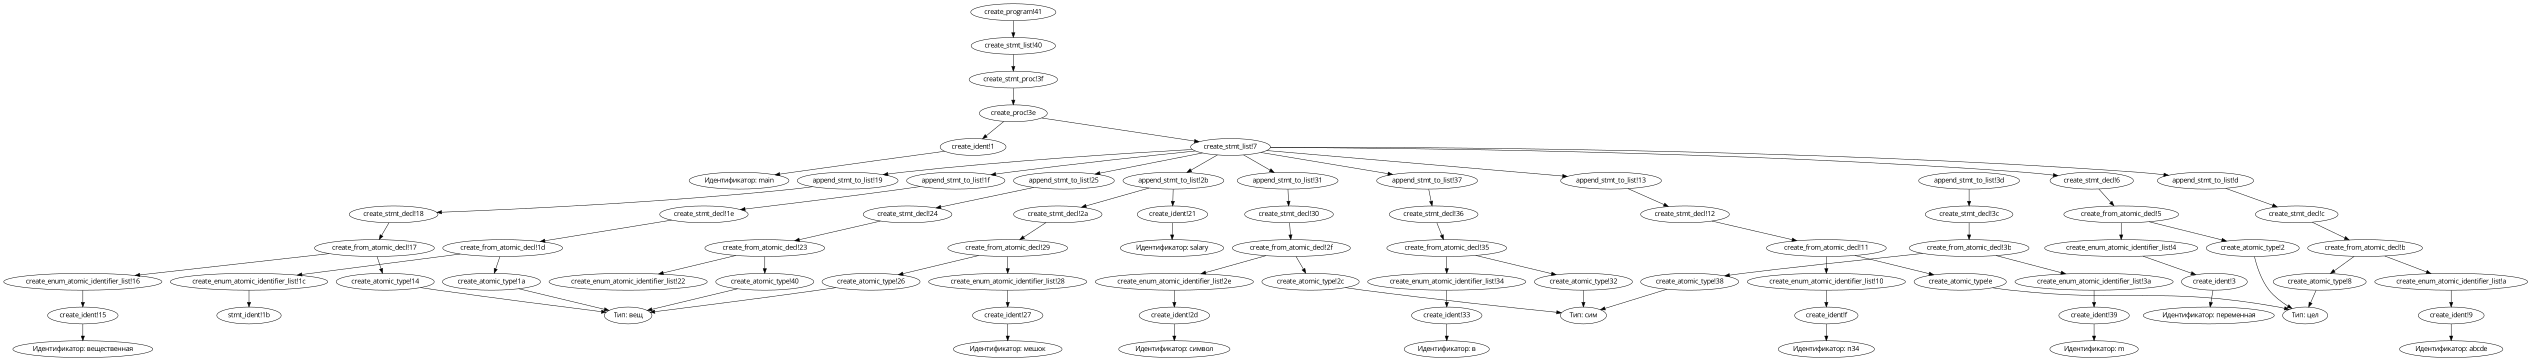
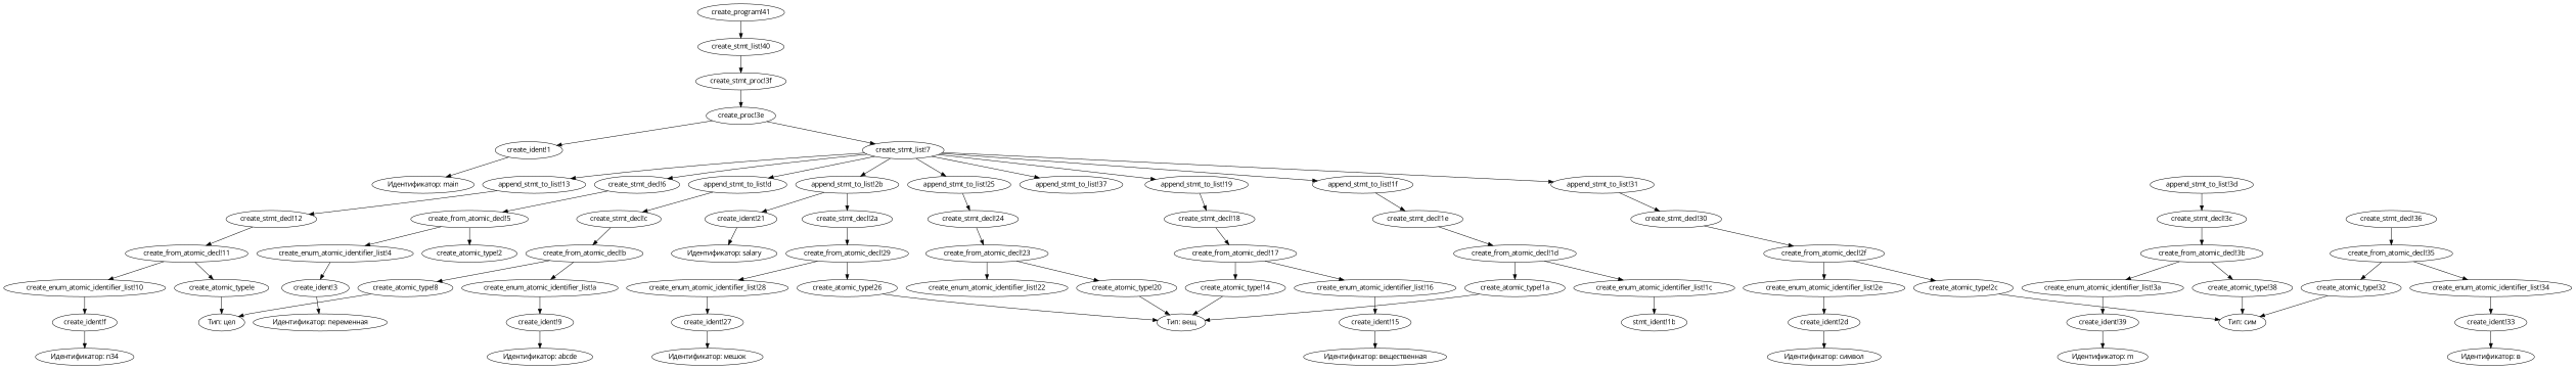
  digraph {
    fontname="Open Sans"
    node [fontname="Open Sans"]
    edge [fontname="Open Sans"]
    "create_ident!1"
    "Идентификатор: main"
    "create_atomic_type!2"
    "Тип: цел"
    "create_ident!3"
    "Идентификатор: переменная"
    "create_enum_atomic_identifier_list!4"
    "create_from_atomic_decl!5"
    "create_stmt_decl!6"
    "create_stmt_list!7"
    "append_stmt_to_list!d"
    "append_stmt_to_list!13"
    "append_stmt_to_list!19"
    "append_stmt_to_list!1f"
    "append_stmt_to_list!25"
    "append_stmt_to_list!2b"
    "append_stmt_to_list!31"
    "append_stmt_to_list!37"
    "create_stmt_decl!c"
    "create_stmt_decl!12"
    "create_stmt_decl!18"
    "create_stmt_decl!1e"
    "create_stmt_decl!24"
    "create_ident!21"
    "create_stmt_decl!2a"
    "create_stmt_decl!30"
    "create_stmt_decl!36"
    "append_stmt_to_list!3d"
    "create_stmt_decl!3c"
    "create_atomic_type!8"
    "create_ident!9"
    "Идентификатор: abcde"
    "create_enum_atomic_identifier_list!a"
    "create_from_atomic_decl!b"
    "create_atomic_type!e"
    "create_ident!f"
    "Идентификатор: п34"
    "create_enum_atomic_identifier_list!10"
    "create_from_atomic_decl!11"
    "create_atomic_type!14"
    "Тип: вещ"
    "create_ident!15"
    "Идентификатор: вещественная"
    "create_enum_atomic_identifier_list!16"
    "create_from_atomic_decl!17"
    "create_atomic_type!1a"
    n47 [label="stmt_ident!1b"]
    "create_enum_atomic_identifier_list!1c"
    "create_from_atomic_decl!1d"
-   "create_atomic_type!20" [label="create_atomic_type!40"]
+   "create_atomic_type!20"
    "Идентификатор: salary"
    "create_from_atomic_decl!23"
    "create_enum_atomic_identifier_list!22"
    "create_atomic_type!26"
    "create_ident!27"
    "Идентификатор: мешок"
    "create_enum_atomic_identifier_list!28"
    "create_from_atomic_decl!29"
    "create_atomic_type!2c"
    "Тип: сим"
    "create_ident!2d"
    "Идентификатор: символ"
    "create_enum_atomic_identifier_list!2e"
    "create_from_atomic_decl!2f"
    "create_atomic_type!32"
    "create_ident!33"
    "Идентификатор: в"
    "create_enum_atomic_identifier_list!34"
    "create_from_atomic_decl!35"
    "create_atomic_type!38"
    "create_ident!39"
    "Идентификатор: m"
    "create_enum_atomic_identifier_list!3a"
    "create_from_atomic_decl!3b"
    "create_proc!3e"
    "create_stmt_proc!3f"
    "create_stmt_list!40"
    "create_program!41"
    "create_ident!1" -> "Идентификатор: main"
-   "create_atomic_type!2" -> "Тип: цел"
    "create_ident!3" -> "Идентификатор: переменная"
    "create_enum_atomic_identifier_list!4" -> "create_ident!3"
    "create_from_atomic_decl!5" -> "create_atomic_type!2"
    "create_from_atomic_decl!5" -> "create_enum_atomic_identifier_list!4"
    "create_stmt_decl!6" -> "create_from_atomic_decl!5"
    "create_stmt_list!7" -> "create_stmt_decl!6"
    "create_stmt_list!7" -> "append_stmt_to_list!d"
    "create_stmt_list!7" -> "append_stmt_to_list!13"
    "create_stmt_list!7" -> "append_stmt_to_list!19"
    "create_stmt_list!7" -> "append_stmt_to_list!1f"
    "create_stmt_list!7" -> "append_stmt_to_list!25"
    "create_stmt_list!7" -> "append_stmt_to_list!2b"
    "create_stmt_list!7" -> "append_stmt_to_list!31"
    "create_stmt_list!7" -> "append_stmt_to_list!37"
    "append_stmt_to_list!d" -> "create_stmt_decl!c"
    "append_stmt_to_list!13" -> "create_stmt_decl!12"
    "append_stmt_to_list!19" -> "create_stmt_decl!18"
    "append_stmt_to_list!1f" -> "create_stmt_decl!1e"
    "append_stmt_to_list!25" -> "create_stmt_decl!24"
    "append_stmt_to_list!2b" -> "create_ident!21"
    "append_stmt_to_list!2b" -> "create_stmt_decl!2a"
    "append_stmt_to_list!31" -> "create_stmt_decl!30"
-   "append_stmt_to_list!37" -> "create_stmt_decl!36"
    "create_stmt_decl!c" -> "create_from_atomic_decl!b"
    "create_stmt_decl!12" -> "create_from_atomic_decl!11"
    "create_stmt_decl!18" -> "create_from_atomic_decl!17"
    "create_stmt_decl!1e" -> "create_from_atomic_decl!1d"
    "create_stmt_decl!24" -> "create_from_atomic_decl!23"
    "create_ident!21" -> "Идентификатор: salary"
    "create_stmt_decl!2a" -> "create_from_atomic_decl!29"
    "create_stmt_decl!30" -> "create_from_atomic_decl!2f"
    "create_stmt_decl!36" -> "create_from_atomic_decl!35"
    "append_stmt_to_list!3d" -> "create_stmt_decl!3c"
    "create_stmt_decl!3c" -> "create_from_atomic_decl!3b"
    "create_atomic_type!8" -> "Тип: цел"
    "create_ident!9" -> "Идентификатор: abcde"
    "create_enum_atomic_identifier_list!a" -> "create_ident!9"
    "create_from_atomic_decl!b" -> "create_atomic_type!8"
    "create_from_atomic_decl!b" -> "create_enum_atomic_identifier_list!a"
    "create_atomic_type!e" -> "Тип: цел"
    "create_ident!f" -> "Идентификатор: п34"
    "create_enum_atomic_identifier_list!10" -> "create_ident!f"
    "create_from_atomic_decl!11" -> "create_atomic_type!e"
    "create_from_atomic_decl!11" -> "create_enum_atomic_identifier_list!10"
    "create_atomic_type!14" -> "Тип: вещ"
    "create_ident!15" -> "Идентификатор: вещественная"
    "create_enum_atomic_identifier_list!16" -> "create_ident!15"
    "create_from_atomic_decl!17" -> "create_atomic_type!14"
    "create_from_atomic_decl!17" -> "create_enum_atomic_identifier_list!16"
    "create_atomic_type!1a" -> "Тип: вещ"
    "create_enum_atomic_identifier_list!1c" -> n47
    "create_from_atomic_decl!1d" -> "create_atomic_type!1a"
    "create_from_atomic_decl!1d" -> "create_enum_atomic_identifier_list!1c"
    "create_atomic_type!20" -> "Тип: вещ"
    "create_from_atomic_decl!23" -> "create_atomic_type!20"
    "create_from_atomic_decl!23" -> "create_enum_atomic_identifier_list!22"
    "create_atomic_type!26" -> "Тип: вещ"
    "create_ident!27" -> "Идентификатор: мешок"
    "create_enum_atomic_identifier_list!28" -> "create_ident!27"
    "create_from_atomic_decl!29" -> "create_atomic_type!26"
    "create_from_atomic_decl!29" -> "create_enum_atomic_identifier_list!28"
    "create_atomic_type!2c" -> "Тип: сим"
    "create_ident!2d" -> "Идентификатор: символ"
    "create_enum_atomic_identifier_list!2e" -> "create_ident!2d"
    "create_from_atomic_decl!2f" -> "create_atomic_type!2c"
    "create_from_atomic_decl!2f" -> "create_enum_atomic_identifier_list!2e"
    "create_atomic_type!32" -> "Тип: сим"
    "create_ident!33" -> "Идентификатор: в"
    "create_enum_atomic_identifier_list!34" -> "create_ident!33"
    "create_from_atomic_decl!35" -> "create_atomic_type!32"
    "create_from_atomic_decl!35" -> "create_enum_atomic_identifier_list!34"
    "create_atomic_type!38" -> "Тип: сим"
    "create_ident!39" -> "Идентификатор: m"
    "create_enum_atomic_identifier_list!3a" -> "create_ident!39"
    "create_from_atomic_decl!3b" -> "create_atomic_type!38"
    "create_from_atomic_decl!3b" -> "create_enum_atomic_identifier_list!3a"
    "create_proc!3e" -> "create_ident!1"
    "create_proc!3e" -> "create_stmt_list!7"
    "create_stmt_proc!3f" -> "create_proc!3e"
    "create_stmt_list!40" -> "create_stmt_proc!3f"
    "create_program!41" -> "create_stmt_list!40"
  }
